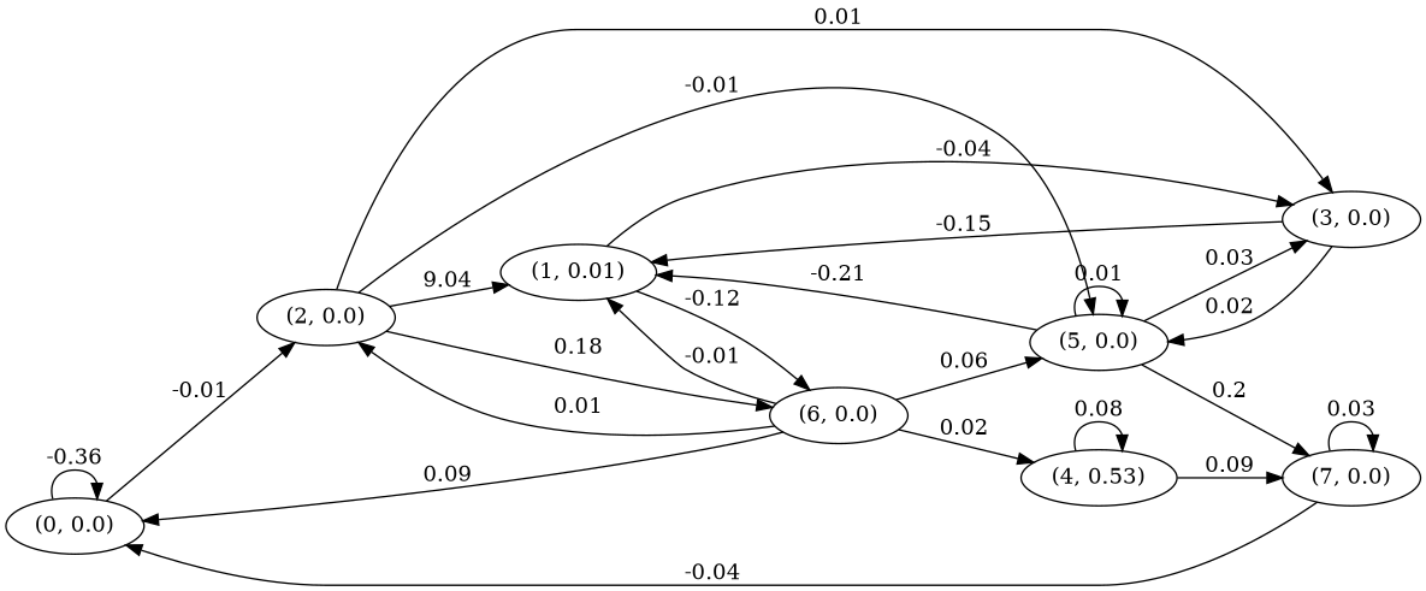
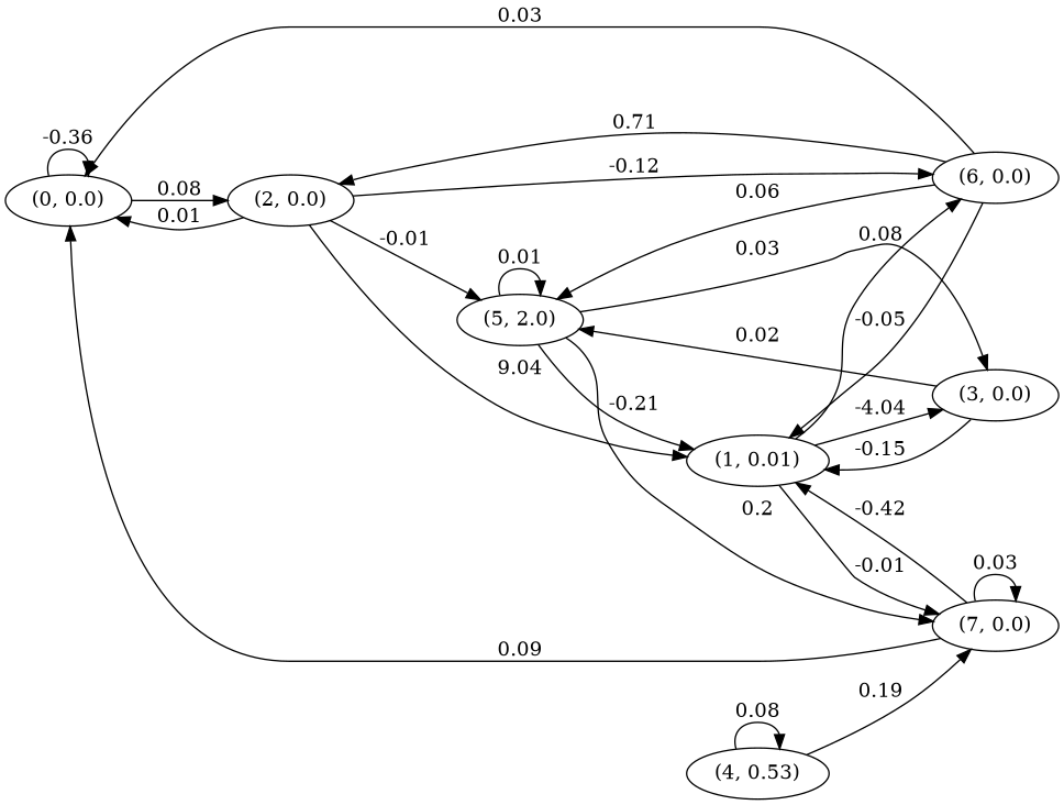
  digraph {
    rankdir=LR
    n1 [label="(0, 0.0)"]
    n2 [label="(2, 0.0)"]
    n3 [label="(1, 0.01)"]
    n4 [label="(6, 0.0)"]
-   n5 [label="(5, 0.0)"]
+   n5 [label="(5, 2.0)"]
    n6 [label="(3, 0.0)"]
    n7 [label="(7, 0.0)"]
    n8 [label="(4, 0.53)"]
    n1 -> n1 [label=-0.36]
-   n1 -> n2 [label=-0.01]
-   n2 -> n6 [label=0.01]
+   n1 -> n2 [label=0.08]
+   n2 -> n1 [label=0.01]
    n2 -> n3 [label=9.04]
-   n2 -> n4 [label=0.18]
+   n2 -> n4 [label=-0.12]
    n2 -> n5 [label=-0.01]
-   n3 -> n4 [label=-0.12]
-   n3 -> n6 [label=-0.04]
-   n4 -> n1 [label=0.09]
-   n4 -> n2 [label=0.01]
-   n4 -> n3 [label=-0.01]
+   n3 -> n4 [label=0.08]
+   n3 -> n6 [label=-4.04]
+   n3 -> n7 [label=-0.01]
+   n4 -> n1 [label=0.03]
+   n4 -> n2 [label=0.71]
+   n4 -> n3 [label=-0.05]
    n4 -> n5 [label=0.06]
-   n4 -> n8 [label=0.02]
    n5 -> n3 [label=-0.21]
    n5 -> n5 [label=0.01]
    n5 -> n6 [label=0.03]
    n5 -> n7 [label=0.2]
    n6 -> n3 [label=-0.15]
    n6 -> n5 [label=0.02]
-   n7 -> n1 [label=-0.04]
+   n7 -> n1 [label=0.09]
+   n7 -> n3 [label=-0.42]
    n7 -> n7 [label=0.03]
-   n8 -> n7 [label=0.09]
+   n8 -> n7 [label=0.19]
    n8 -> n8 [label=0.08]
  }
